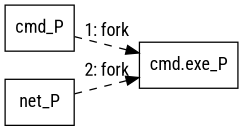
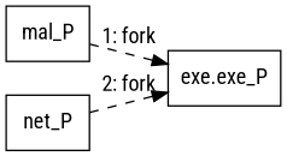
  digraph {
    engine=neato
    fixedsize=false
    fontname="Roboto Condensed"
    fontsize=10
    nodesep=0.3
    rankdir=LR
    ranksep=0
    splines=true
    node [fontname="Roboto Condensed" node_type=Process shape=box]
    edge [fontname="Roboto Condensed" style=dashed]
-   mal_P [label=cmd_P]
-   "cmd.exe_P"
+   mal_P
+   "cmd.exe_P" [label="exe.exe_P"]
    net_P
    mal_P -> "cmd.exe_P" [label="1: fork"]
    net_P -> "cmd.exe_P" [label="2: fork"]
  }
